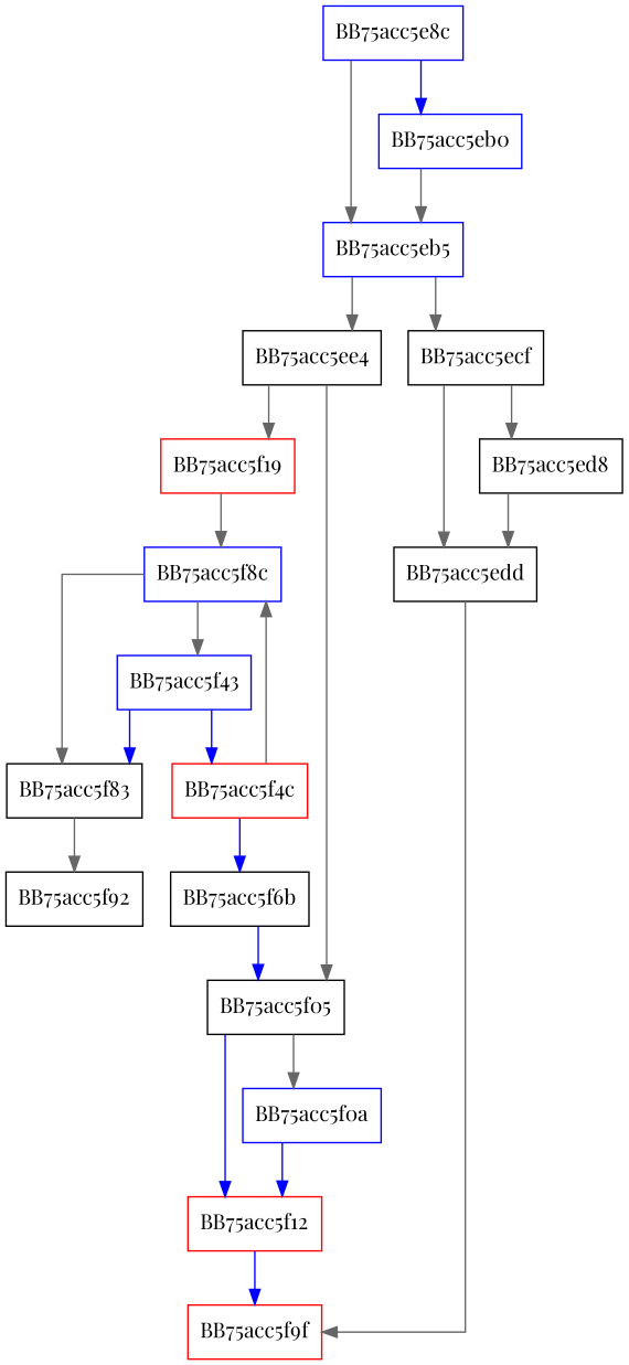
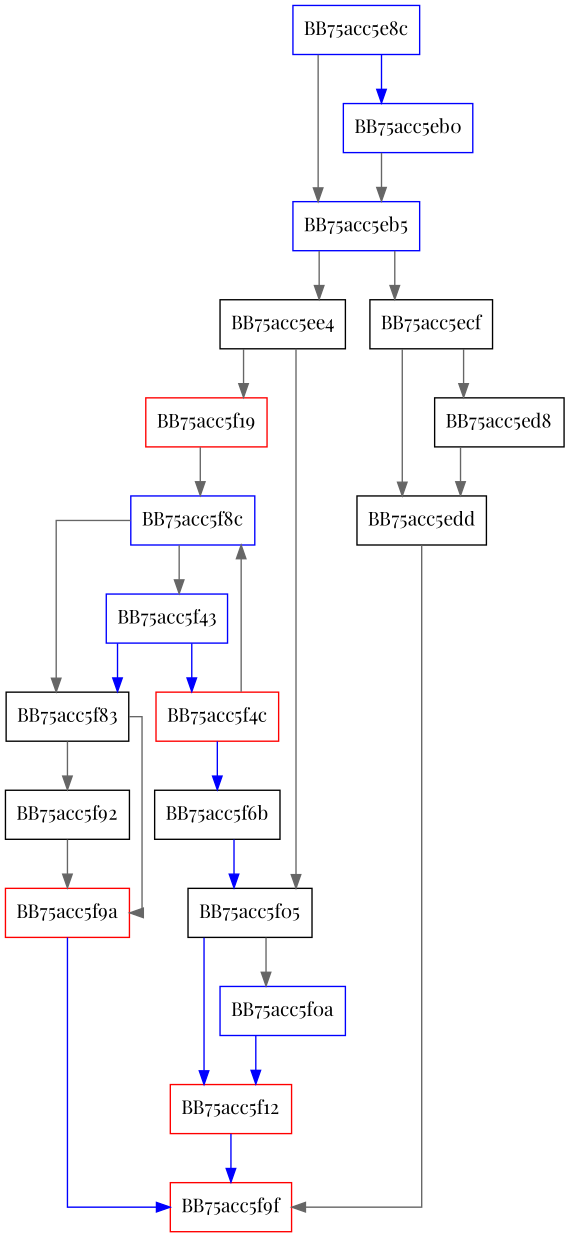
  digraph {
    fontname="Playfair Display"
    splines=ortho
    node [color=black fontname="Playfair Display" shape=box]
    edge [color=gray40 fontname="Playfair Display"]
    BB75acc5e8c [color=blue]
    BB75acc5eb5 [color=blue]
    BB75acc5eb0 [color=blue]
    BB75acc5ee4
    BB75acc5ecf
    BB75acc5f19 [color=red]
    BB75acc5f05
    BB75acc5edd
    BB75acc5ed8
    n10 [color=blue label=BB75acc5f8c]
    BB75acc5f12 [color=red]
    BB75acc5f0a [color=blue]
    BB75acc5f9f [color=red]
    BB75acc5f83
    BB75acc5f43 [color=blue]
+   BB75acc5f9a [color=red]
    BB75acc5f92
    BB75acc5f4c [color=red]
    BB75acc5f6b
    BB75acc5e8c -> BB75acc5eb5
    BB75acc5e8c -> BB75acc5eb0 [color=blue]
    BB75acc5eb5 -> BB75acc5ee4
    BB75acc5eb5 -> BB75acc5ecf
    BB75acc5eb0 -> BB75acc5eb5
    BB75acc5ee4 -> BB75acc5f19
    BB75acc5ee4 -> BB75acc5f05
    BB75acc5ecf -> BB75acc5edd
    BB75acc5ecf -> BB75acc5ed8
    BB75acc5f19 -> n10
    BB75acc5f05 -> BB75acc5f12 [color=blue]
    BB75acc5f05 -> BB75acc5f0a
    BB75acc5edd -> BB75acc5f9f
    BB75acc5ed8 -> BB75acc5edd
    n10 -> BB75acc5f83
    n10 -> BB75acc5f43
    BB75acc5f12 -> BB75acc5f9f [color=blue]
    BB75acc5f0a -> BB75acc5f12 [color=blue]
+   BB75acc5f83 -> BB75acc5f9a
    BB75acc5f83 -> BB75acc5f92
    BB75acc5f43 -> BB75acc5f83 [color=blue]
    BB75acc5f43 -> BB75acc5f4c [color=blue]
+   BB75acc5f9a -> BB75acc5f9f [color=blue]
+   BB75acc5f92 -> BB75acc5f9a
    BB75acc5f4c -> n10
    BB75acc5f4c -> BB75acc5f6b [color=blue]
    BB75acc5f6b -> BB75acc5f05 [color=blue]
  }
